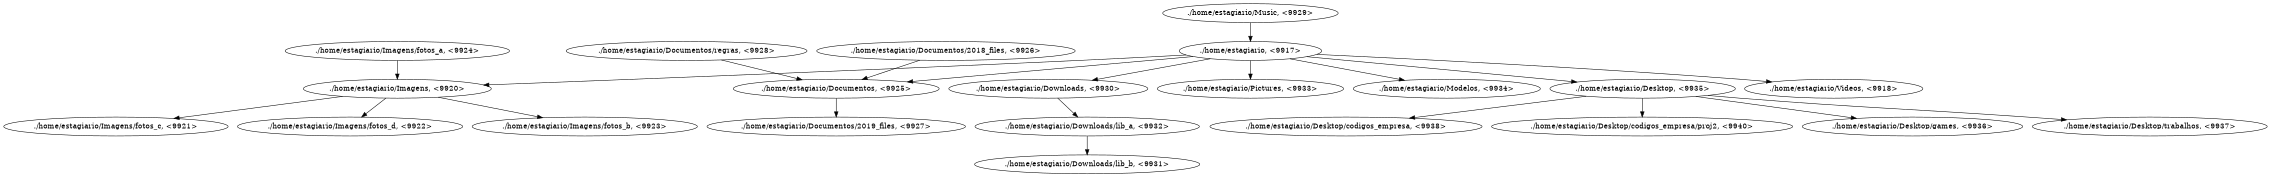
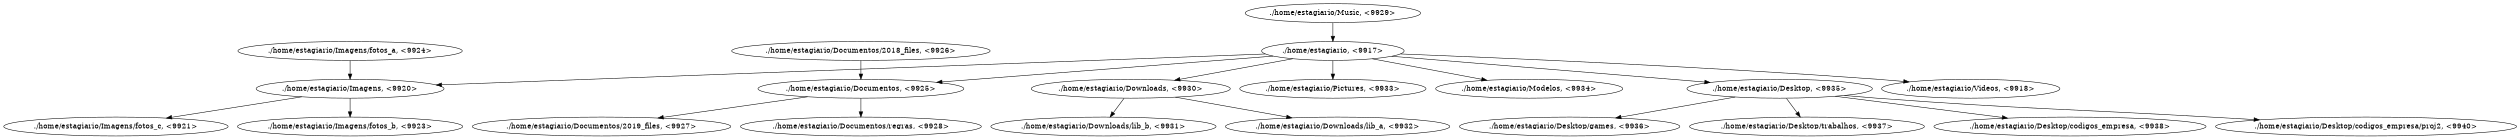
  digraph {
    n1 [label="./home/estagiario, <9917>"]
    n2 [label="./home/estagiario/Videos, <9918>"]
    n3 [label="./home/estagiario/Imagens, <9920>"]
    n4 [label="./home/estagiario/Documentos, <9925>"]
    n5 [label="./home/estagiario/Downloads, <9930>"]
    n6 [label="./home/estagiario/Pictures, <9933>"]
    n7 [label="./home/estagiario/Modelos, <9934>"]
    n8 [label="./home/estagiario/Desktop, <9935>"]
    n9 [label="./home/estagiario/Imagens/fotos_c, <9921>"]
-   n10 [label="./home/estagiario/Imagens/fotos_d, <9922>"]
    n11 [label="./home/estagiario/Imagens/fotos_b, <9923>"]
    n12 [label="./home/estagiario/Documentos/2019_files, <9927>"]
    n13 [label="./home/estagiario/Documentos/regras, <9928>"]
    n14 [label="./home/estagiario/Music, <9929>"]
    n15 [label="./home/estagiario/Downloads/lib_b, <9931>"]
    n16 [label="./home/estagiario/Downloads/lib_a, <9932>"]
    n17 [label="./home/estagiario/Desktop/games, <9936>"]
    n18 [label="./home/estagiario/Desktop/trabalhos, <9937>"]
    n19 [label="./home/estagiario/Desktop/codigos_empresa, <9938>"]
    n20 [label="./home/estagiario/Desktop/codigos_empresa/proj2, <9940>"]
    n21 [label="./home/estagiario/Imagens/fotos_a, <9924>"]
    n22 [label="./home/estagiario/Documentos/2018_files, <9926>"]
    n1 -> n2
    n1 -> n3
    n1 -> n4
    n1 -> n5
    n1 -> n6
    n1 -> n7
    n1 -> n8
    n3 -> n9
-   n3 -> n10
    n3 -> n11
    n4 -> n12
-   n13 -> n4
-   n16 -> n15
+   n4 -> n13
+   n5 -> n15
    n5 -> n16
    n8 -> n17
    n8 -> n18
    n8 -> n19
    n8 -> n20
    n14 -> n1
    n21 -> n3
    n22 -> n4
  }
